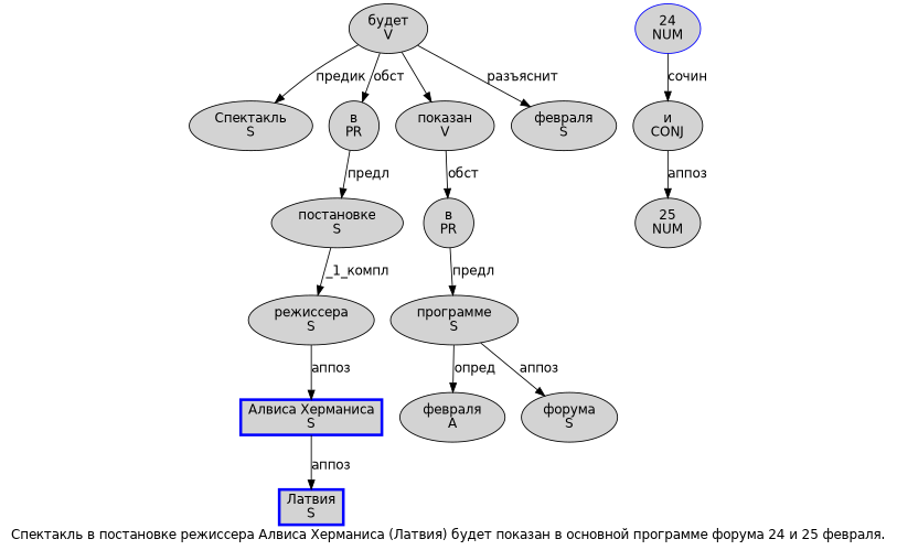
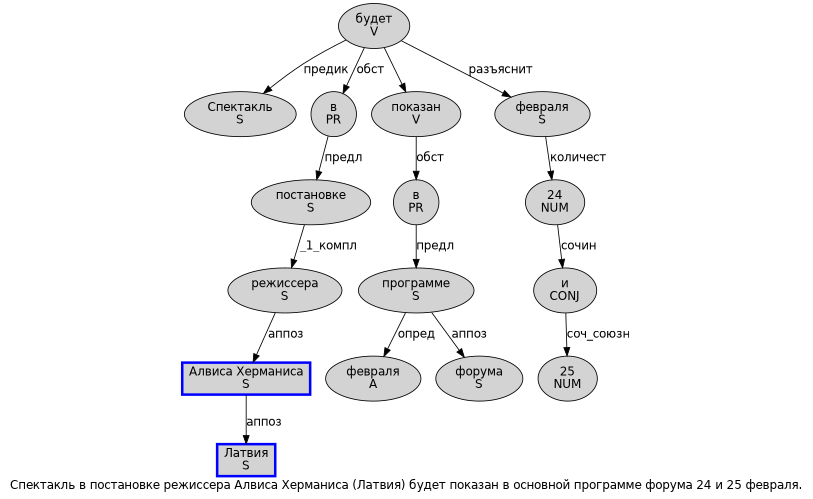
  digraph {
    fontname="DejaVu Sans"
    label="Спектакль в постановке режиссера Алвиса Херманиса (Латвия) будет показан в основной программе форума 24 и 25 февраля."
    node [fillcolor=lightgray fontname="DejaVu Sans" penwidth=1 shape=ellipse style=filled]
    edge [fontname="DejaVu Sans"]
    n1 [label="Спектакль\nS"]
    n2 [label="в\nPR"]
    n3 [label="постановке\nS"]
    n4 [label="режиссера\nS"]
    n5 [color=blue label="Алвиса Херманиса\nS" penwidth=3 shape=box]
    n6 [color=blue label="Латвия\nS" penwidth=3 shape=box]
    n7 [label="будет\nV"]
    n8 [label="показан\nV"]
    n9 [label="февраля\nS"]
    n10 [label="в\nPR"]
-   n11 [label="24\nNUM" color=blue]
+   n11 [label="24\nNUM"]
    n12 [label="программе\nS"]
    n13 [label="февраля\nA"]
    n14 [label="форума\nS"]
    n15 [label="и\nCONJ"]
    n16 [label="25\nNUM"]
    n2 -> n3 [label="предл"]
    n3 -> n4 [label="_1_компл"]
    n4 -> n5 [label="аппоз"]
    n5 -> n6 [label="аппоз"]
    n7 -> n1 [label="предик"]
    n7 -> n2 [label="обст"]
    n7 -> n8
    n7 -> n9 [label="разъяснит"]
    n8 -> n10 [label="обст"]
+   n9 -> n11 [label="количест"]
    n10 -> n12 [label="предл"]
    n11 -> n15 [label="сочин"]
    n12 -> n13 [label="опред"]
    n12 -> n14 [label="аппоз"]
-   n15 -> n16 [label="аппоз"]
+   n15 -> n16 [label="соч_союзн"]
  }
